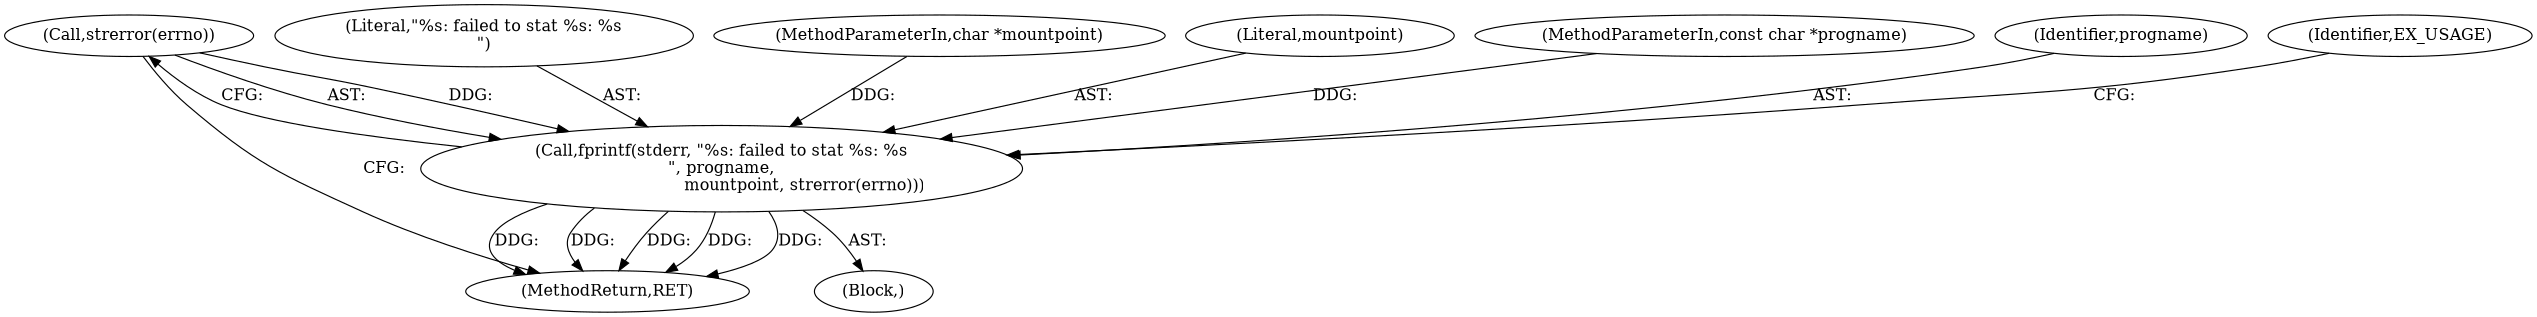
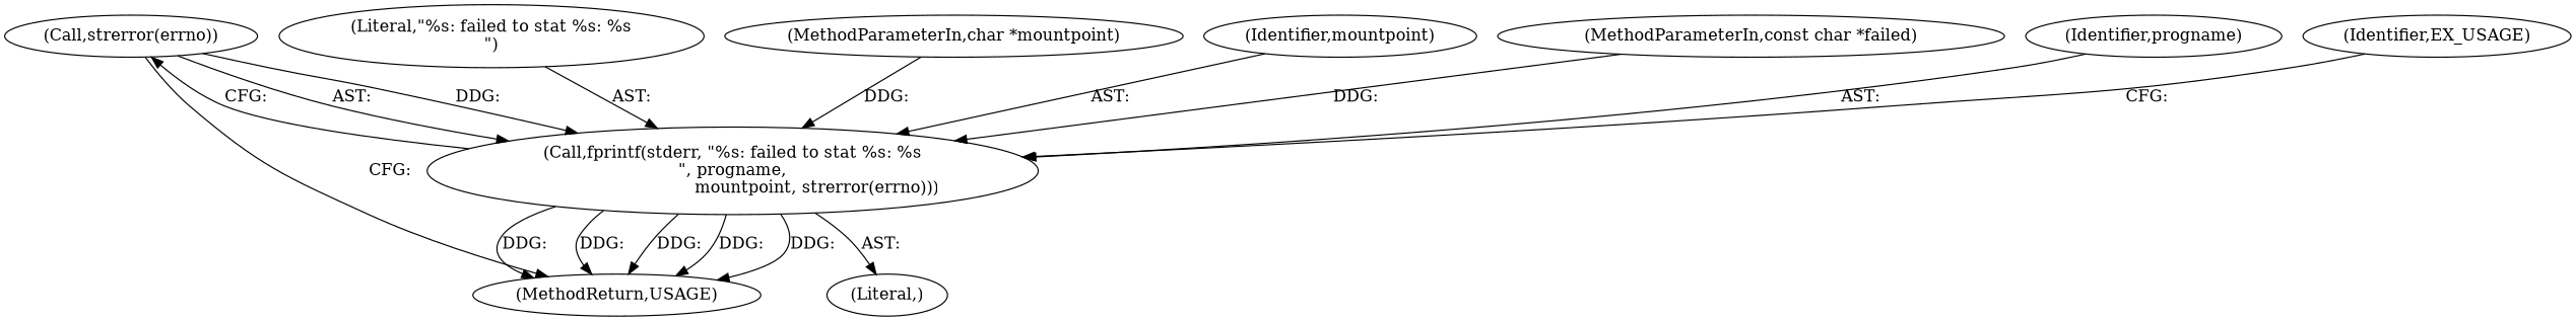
  digraph {
    n1 [label="(Call,strerror(errno))"]
    n2 [label="(Call,fprintf(stderr, \"%s: failed to stat %s: %s\n\", progname,\n                                mountpoint, strerror(errno)))"]
-   n3 [label="(MethodReturn,RET)"]
-   n4 [label="(Block,)"]
+   n3 [label="(MethodReturn,USAGE)"]
+   n4 [label="(Literal,)"]
    n5 [label="(Literal,\"%s: failed to stat %s: %s\n\")"]
    n6 [label="(MethodParameterIn,char *mountpoint)"]
-   n7 [label="(Literal,mountpoint)"]
-   n8 [label="(MethodParameterIn,const char *progname)"]
+   n7 [label="(Identifier,mountpoint)"]
+   n8 [label="(MethodParameterIn,const char *failed)"]
    n9 [label="(Identifier,progname)"]
    n10 [label="(Identifier,EX_USAGE)"]
    n1 -> n2 [label="AST: "]
    n1 -> n2 [label="DDG: "]
    n1 -> n3 [label="CFG: "]
    n2 -> n1 [label="CFG: "]
    n2 -> n3 [label="DDG: "]
    n2 -> n3 [label="DDG: "]
    n2 -> n3 [label="DDG: "]
    n2 -> n3 [label="DDG: "]
    n2 -> n3 [label="DDG: "]
    n2 -> n4 [label="AST: "]
    n5 -> n2 [label="AST: "]
    n6 -> n2 [label="DDG: "]
    n7 -> n2 [label="AST: "]
    n8 -> n2 [label="DDG: "]
    n9 -> n2 [label="AST: "]
    n10 -> n2 [label="CFG: "]
  }
